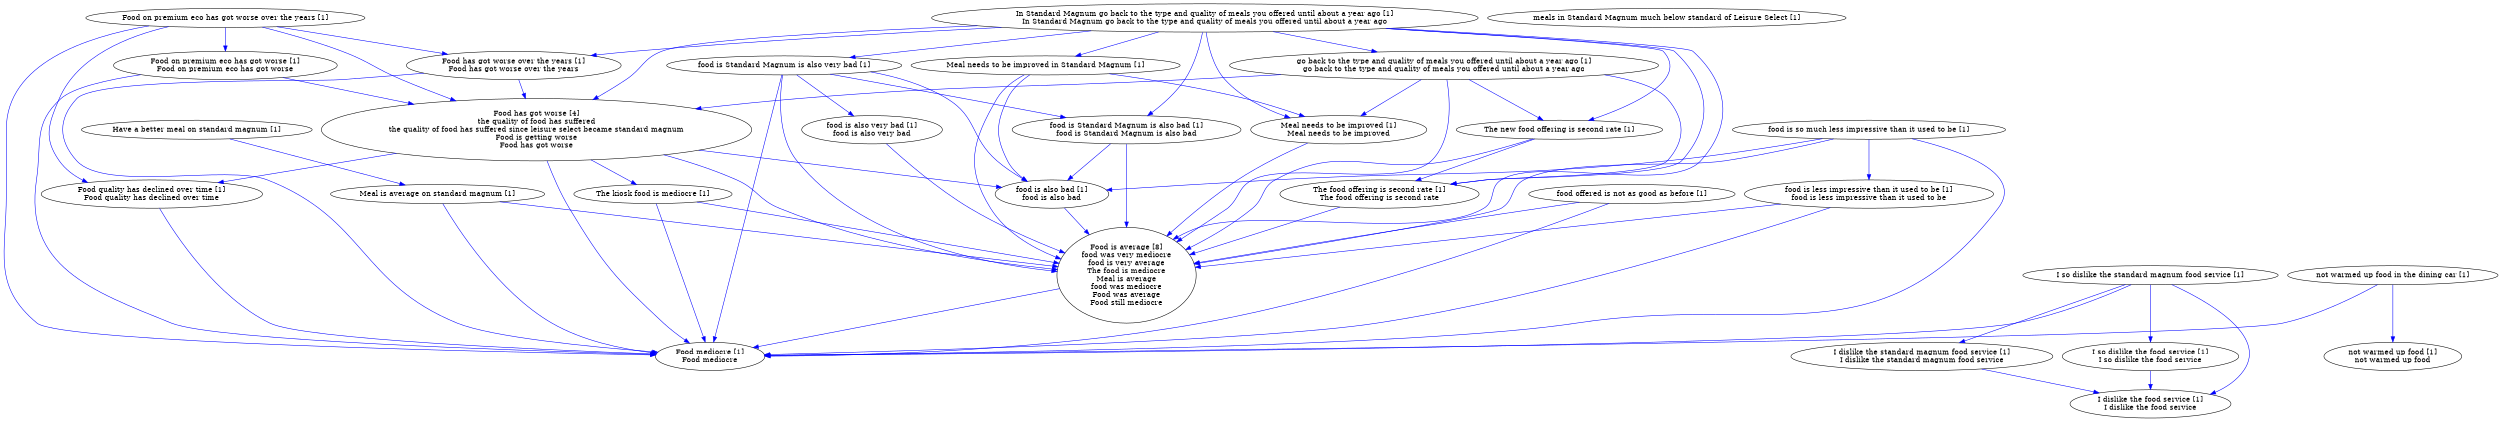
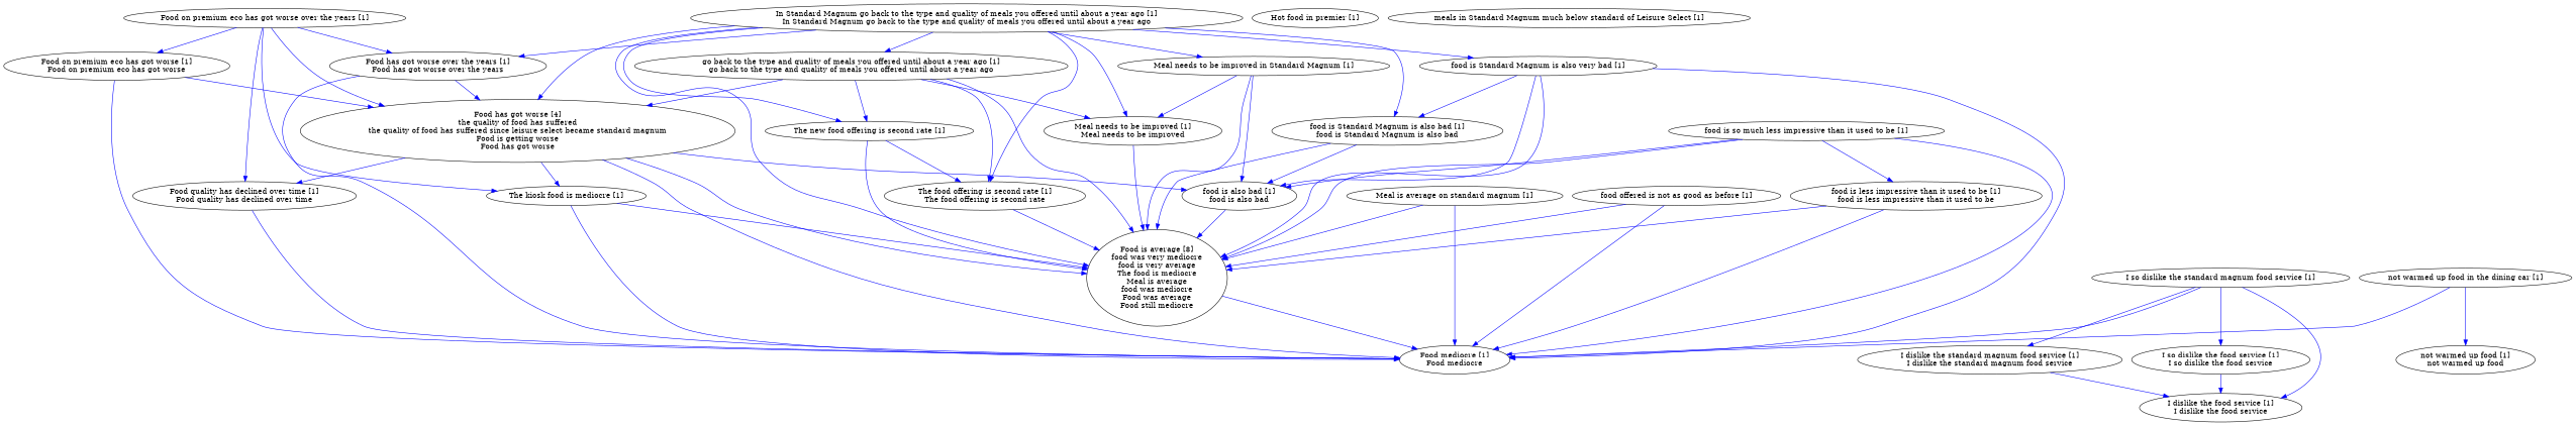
  digraph {
    edge [color=blue]
    "Food has got worse [4]\nthe quality of food has suffered\nthe quality of food has suffered since leisure select became standard magnum\nFood is getting worse\nFood has got worse"
    "Food is average [8]\nfood was very mediocre\nfood is very average\nThe food is mediocre\nMeal is average\nfood was mediocre\nFood was average\nFood still mediocre"
    "Food mediocre [1]\nFood mediocre"
    "Food quality has declined over time [1]\nFood quality has declined over time"
    "The kiosk food is mediocre [1]"
    "food is also bad [1]\nfood is also bad"
    "Food on premium eco has got worse over the years [1]"
    "Food on premium eco has got worse [1]\nFood on premium eco has got worse"
    "Food has got worse over the years [1]\nFood has got worse over the years"
-   "Have a better meal on standard magnum [1]"
    "Meal is average on standard magnum [1]"
+   "Hot food in premier [1]"
    "I so dislike the standard magnum food service [1]"
    "I dislike the standard magnum food service [1]\nI dislike the standard magnum food service"
    "I dislike the food service [1]\nI dislike the food service"
    "I so dislike the food service [1]\nI so dislike the food service"
    "In Standard Magnum go back to the type and quality of meals you offered until about a year ago [1]\nIn Standard Magnum go back to the type and quality of meals you offered until about a year ago"
    "go back to the type and quality of meals you offered until about a year ago [1]\ngo back to the type and quality of meals you offered until about a year ago"
    "Meal needs to be improved in Standard Magnum [1]"
    "Meal needs to be improved [1]\nMeal needs to be improved"
    "The new food offering is second rate [1]"
    "The food offering is second rate [1]\nThe food offering is second rate"
    "food is Standard Magnum is also very bad [1]"
    "food is Standard Magnum is also bad [1]\nfood is Standard Magnum is also bad"
-   "food is also very bad [1]\nfood is also very bad"
    "food is so much less impressive than it used to be [1]"
    "food is less impressive than it used to be [1]\nfood is less impressive than it used to be"
    "food offered is not as good as before [1]"
    "meals in Standard Magnum much below standard of Leisure Select [1]"
    "not warmed up food in the dining car [1]"
    "not warmed up food [1]\nnot warmed up food"
    "Food has got worse [4]\nthe quality of food has suffered\nthe quality of food has suffered since leisure select became standard magnum\nFood is getting worse\nFood has got worse" -> "Food is average [8]\nfood was very mediocre\nfood is very average\nThe food is mediocre\nMeal is average\nfood was mediocre\nFood was average\nFood still mediocre"
    "Food has got worse [4]\nthe quality of food has suffered\nthe quality of food has suffered since leisure select became standard magnum\nFood is getting worse\nFood has got worse" -> "Food mediocre [1]\nFood mediocre"
    "Food has got worse [4]\nthe quality of food has suffered\nthe quality of food has suffered since leisure select became standard magnum\nFood is getting worse\nFood has got worse" -> "Food quality has declined over time [1]\nFood quality has declined over time"
    "Food has got worse [4]\nthe quality of food has suffered\nthe quality of food has suffered since leisure select became standard magnum\nFood is getting worse\nFood has got worse" -> "The kiosk food is mediocre [1]"
    "Food has got worse [4]\nthe quality of food has suffered\nthe quality of food has suffered since leisure select became standard magnum\nFood is getting worse\nFood has got worse" -> "food is also bad [1]\nfood is also bad"
    "Food is average [8]\nfood was very mediocre\nfood is very average\nThe food is mediocre\nMeal is average\nfood was mediocre\nFood was average\nFood still mediocre" -> "Food mediocre [1]\nFood mediocre"
    "Food quality has declined over time [1]\nFood quality has declined over time" -> "Food mediocre [1]\nFood mediocre"
    "The kiosk food is mediocre [1]" -> "Food is average [8]\nfood was very mediocre\nfood is very average\nThe food is mediocre\nMeal is average\nfood was mediocre\nFood was average\nFood still mediocre"
    "The kiosk food is mediocre [1]" -> "Food mediocre [1]\nFood mediocre"
    "food is also bad [1]\nfood is also bad" -> "Food is average [8]\nfood was very mediocre\nfood is very average\nThe food is mediocre\nMeal is average\nfood was mediocre\nFood was average\nFood still mediocre"
    "Food on premium eco has got worse over the years [1]" -> "Food has got worse [4]\nthe quality of food has suffered\nthe quality of food has suffered since leisure select became standard magnum\nFood is getting worse\nFood has got worse"
-   "Food on premium eco has got worse over the years [1]" -> "Food mediocre [1]\nFood mediocre"
+   "Food on premium eco has got worse over the years [1]" -> "The kiosk food is mediocre [1]"
    "Food on premium eco has got worse over the years [1]" -> "Food quality has declined over time [1]\nFood quality has declined over time"
    "Food on premium eco has got worse over the years [1]" -> "Food on premium eco has got worse [1]\nFood on premium eco has got worse"
    "Food on premium eco has got worse over the years [1]" -> "Food has got worse over the years [1]\nFood has got worse over the years"
    "Food on premium eco has got worse [1]\nFood on premium eco has got worse" -> "Food has got worse [4]\nthe quality of food has suffered\nthe quality of food has suffered since leisure select became standard magnum\nFood is getting worse\nFood has got worse"
    "Food on premium eco has got worse [1]\nFood on premium eco has got worse" -> "Food mediocre [1]\nFood mediocre"
    "Food has got worse over the years [1]\nFood has got worse over the years" -> "Food has got worse [4]\nthe quality of food has suffered\nthe quality of food has suffered since leisure select became standard magnum\nFood is getting worse\nFood has got worse"
    "Food has got worse over the years [1]\nFood has got worse over the years" -> "Food mediocre [1]\nFood mediocre"
-   "Have a better meal on standard magnum [1]" -> "Meal is average on standard magnum [1]"
    "Meal is average on standard magnum [1]" -> "Food is average [8]\nfood was very mediocre\nfood is very average\nThe food is mediocre\nMeal is average\nfood was mediocre\nFood was average\nFood still mediocre"
    "Meal is average on standard magnum [1]" -> "Food mediocre [1]\nFood mediocre"
    "I so dislike the standard magnum food service [1]" -> "Food mediocre [1]\nFood mediocre"
    "I so dislike the standard magnum food service [1]" -> "I dislike the standard magnum food service [1]\nI dislike the standard magnum food service"
    "I so dislike the standard magnum food service [1]" -> "I dislike the food service [1]\nI dislike the food service"
    "I so dislike the standard magnum food service [1]" -> "I so dislike the food service [1]\nI so dislike the food service"
    "I dislike the standard magnum food service [1]\nI dislike the standard magnum food service" -> "I dislike the food service [1]\nI dislike the food service"
    "I so dislike the food service [1]\nI so dislike the food service" -> "I dislike the food service [1]\nI dislike the food service"
    "In Standard Magnum go back to the type and quality of meals you offered until about a year ago [1]\nIn Standard Magnum go back to the type and quality of meals you offered until about a year ago" -> "Food has got worse [4]\nthe quality of food has suffered\nthe quality of food has suffered since leisure select became standard magnum\nFood is getting worse\nFood has got worse"
    "In Standard Magnum go back to the type and quality of meals you offered until about a year ago [1]\nIn Standard Magnum go back to the type and quality of meals you offered until about a year ago" -> "Food is average [8]\nfood was very mediocre\nfood is very average\nThe food is mediocre\nMeal is average\nfood was mediocre\nFood was average\nFood still mediocre"
    "In Standard Magnum go back to the type and quality of meals you offered until about a year ago [1]\nIn Standard Magnum go back to the type and quality of meals you offered until about a year ago" -> "Food has got worse over the years [1]\nFood has got worse over the years"
    "In Standard Magnum go back to the type and quality of meals you offered until about a year ago [1]\nIn Standard Magnum go back to the type and quality of meals you offered until about a year ago" -> "go back to the type and quality of meals you offered until about a year ago [1]\ngo back to the type and quality of meals you offered until about a year ago"
    "In Standard Magnum go back to the type and quality of meals you offered until about a year ago [1]\nIn Standard Magnum go back to the type and quality of meals you offered until about a year ago" -> "Meal needs to be improved in Standard Magnum [1]"
    "In Standard Magnum go back to the type and quality of meals you offered until about a year ago [1]\nIn Standard Magnum go back to the type and quality of meals you offered until about a year ago" -> "Meal needs to be improved [1]\nMeal needs to be improved"
    "In Standard Magnum go back to the type and quality of meals you offered until about a year ago [1]\nIn Standard Magnum go back to the type and quality of meals you offered until about a year ago" -> "The new food offering is second rate [1]"
    "In Standard Magnum go back to the type and quality of meals you offered until about a year ago [1]\nIn Standard Magnum go back to the type and quality of meals you offered until about a year ago" -> "The food offering is second rate [1]\nThe food offering is second rate"
    "In Standard Magnum go back to the type and quality of meals you offered until about a year ago [1]\nIn Standard Magnum go back to the type and quality of meals you offered until about a year ago" -> "food is Standard Magnum is also very bad [1]"
    "In Standard Magnum go back to the type and quality of meals you offered until about a year ago [1]\nIn Standard Magnum go back to the type and quality of meals you offered until about a year ago" -> "food is Standard Magnum is also bad [1]\nfood is Standard Magnum is also bad"
    "go back to the type and quality of meals you offered until about a year ago [1]\ngo back to the type and quality of meals you offered until about a year ago" -> "Food has got worse [4]\nthe quality of food has suffered\nthe quality of food has suffered since leisure select became standard magnum\nFood is getting worse\nFood has got worse"
    "go back to the type and quality of meals you offered until about a year ago [1]\ngo back to the type and quality of meals you offered until about a year ago" -> "Food is average [8]\nfood was very mediocre\nfood is very average\nThe food is mediocre\nMeal is average\nfood was mediocre\nFood was average\nFood still mediocre"
    "go back to the type and quality of meals you offered until about a year ago [1]\ngo back to the type and quality of meals you offered until about a year ago" -> "Meal needs to be improved [1]\nMeal needs to be improved"
    "go back to the type and quality of meals you offered until about a year ago [1]\ngo back to the type and quality of meals you offered until about a year ago" -> "The new food offering is second rate [1]"
    "go back to the type and quality of meals you offered until about a year ago [1]\ngo back to the type and quality of meals you offered until about a year ago" -> "The food offering is second rate [1]\nThe food offering is second rate"
    "Meal needs to be improved in Standard Magnum [1]" -> "Food is average [8]\nfood was very mediocre\nfood is very average\nThe food is mediocre\nMeal is average\nfood was mediocre\nFood was average\nFood still mediocre"
    "Meal needs to be improved in Standard Magnum [1]" -> "food is also bad [1]\nfood is also bad"
    "Meal needs to be improved in Standard Magnum [1]" -> "Meal needs to be improved [1]\nMeal needs to be improved"
    "Meal needs to be improved [1]\nMeal needs to be improved" -> "Food is average [8]\nfood was very mediocre\nfood is very average\nThe food is mediocre\nMeal is average\nfood was mediocre\nFood was average\nFood still mediocre"
    "The new food offering is second rate [1]" -> "Food is average [8]\nfood was very mediocre\nfood is very average\nThe food is mediocre\nMeal is average\nfood was mediocre\nFood was average\nFood still mediocre"
    "The new food offering is second rate [1]" -> "The food offering is second rate [1]\nThe food offering is second rate"
    "The food offering is second rate [1]\nThe food offering is second rate" -> "Food is average [8]\nfood was very mediocre\nfood is very average\nThe food is mediocre\nMeal is average\nfood was mediocre\nFood was average\nFood still mediocre"
    "food is Standard Magnum is also very bad [1]" -> "Food is average [8]\nfood was very mediocre\nfood is very average\nThe food is mediocre\nMeal is average\nfood was mediocre\nFood was average\nFood still mediocre"
    "food is Standard Magnum is also very bad [1]" -> "Food mediocre [1]\nFood mediocre"
    "food is Standard Magnum is also very bad [1]" -> "food is also bad [1]\nfood is also bad"
    "food is Standard Magnum is also very bad [1]" -> "food is Standard Magnum is also bad [1]\nfood is Standard Magnum is also bad"
-   "food is Standard Magnum is also very bad [1]" -> "food is also very bad [1]\nfood is also very bad"
    "food is Standard Magnum is also bad [1]\nfood is Standard Magnum is also bad" -> "Food is average [8]\nfood was very mediocre\nfood is very average\nThe food is mediocre\nMeal is average\nfood was mediocre\nFood was average\nFood still mediocre"
    "food is Standard Magnum is also bad [1]\nfood is Standard Magnum is also bad" -> "food is also bad [1]\nfood is also bad"
-   "food is also very bad [1]\nfood is also very bad" -> "Food is average [8]\nfood was very mediocre\nfood is very average\nThe food is mediocre\nMeal is average\nfood was mediocre\nFood was average\nFood still mediocre"
    "food is so much less impressive than it used to be [1]" -> "Food is average [8]\nfood was very mediocre\nfood is very average\nThe food is mediocre\nMeal is average\nfood was mediocre\nFood was average\nFood still mediocre"
    "food is so much less impressive than it used to be [1]" -> "Food mediocre [1]\nFood mediocre"
    "food is so much less impressive than it used to be [1]" -> "food is also bad [1]\nfood is also bad"
    "food is so much less impressive than it used to be [1]" -> "food is less impressive than it used to be [1]\nfood is less impressive than it used to be"
    "food is less impressive than it used to be [1]\nfood is less impressive than it used to be" -> "Food is average [8]\nfood was very mediocre\nfood is very average\nThe food is mediocre\nMeal is average\nfood was mediocre\nFood was average\nFood still mediocre"
    "food is less impressive than it used to be [1]\nfood is less impressive than it used to be" -> "Food mediocre [1]\nFood mediocre"
    "food offered is not as good as before [1]" -> "Food is average [8]\nfood was very mediocre\nfood is very average\nThe food is mediocre\nMeal is average\nfood was mediocre\nFood was average\nFood still mediocre"
    "food offered is not as good as before [1]" -> "Food mediocre [1]\nFood mediocre"
    "not warmed up food in the dining car [1]" -> "Food mediocre [1]\nFood mediocre"
    "not warmed up food in the dining car [1]" -> "not warmed up food [1]\nnot warmed up food"
  }
